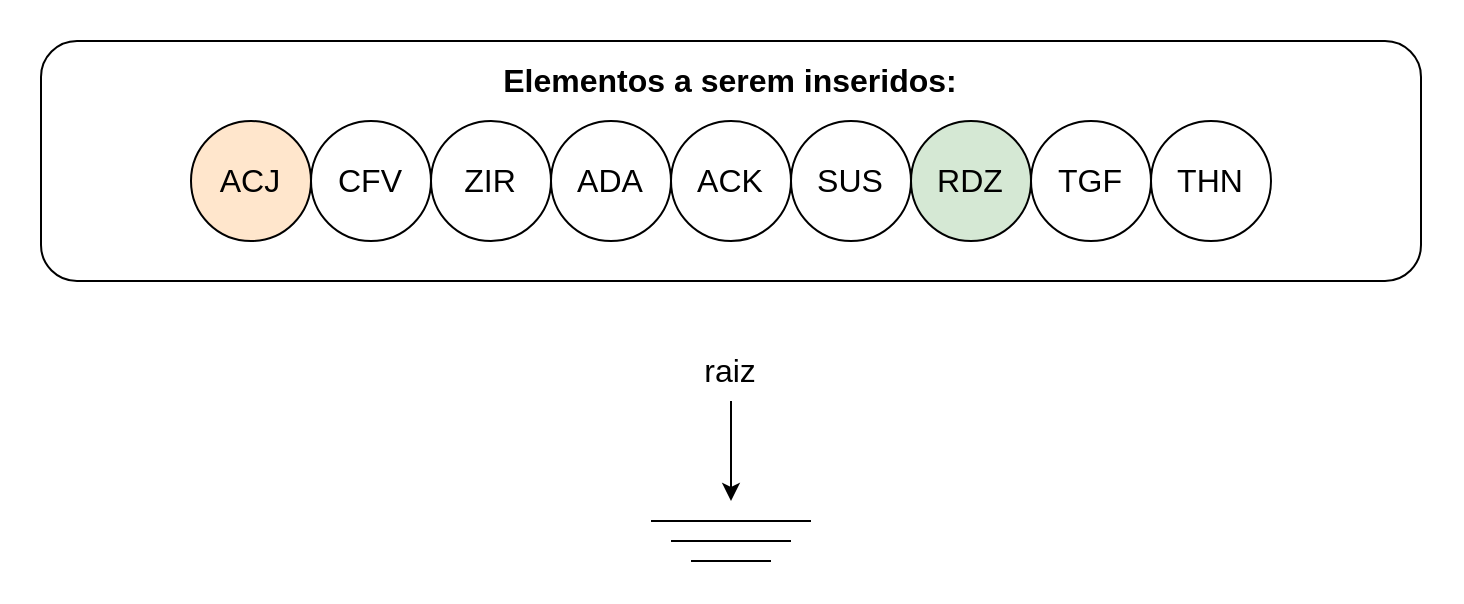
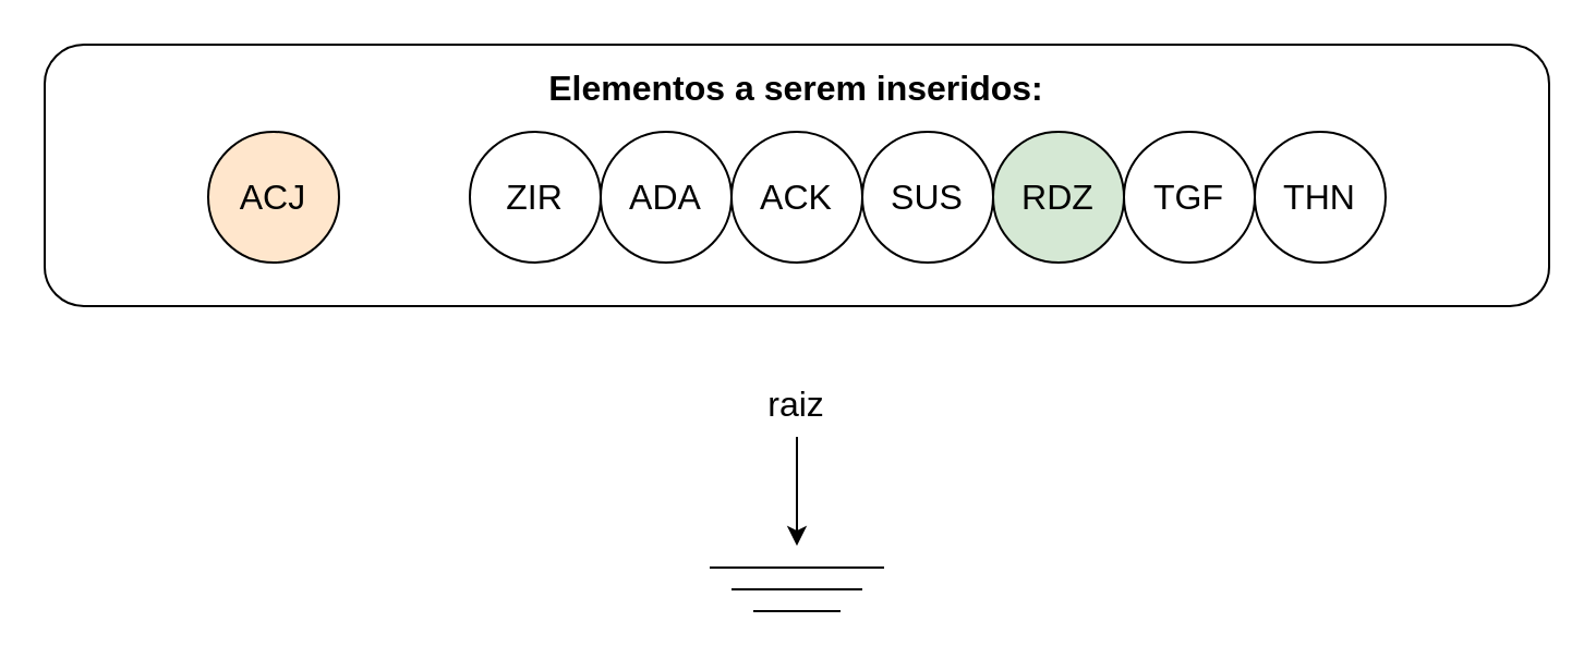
  <mxCell id="0" />
  <mxCell id="1" parent="0" />
  <mxCell id="2" value="" style="endArrow=none;html=1;rounded=0;fontStyle=1" edge="1" parent="1"><mxGeometry width="50" height="50" relative="1" as="geometry"><mxPoint x="325" y="260" as="sourcePoint" /><mxPoint x="405" y="260" as="targetPoint" /></mxGeometry></mxCell>
  <mxCell id="3" value="" style="endArrow=none;html=1;rounded=0;fontStyle=1" edge="1" parent="1"><mxGeometry width="50" height="50" relative="1" as="geometry"><mxPoint x="335" y="270" as="sourcePoint" /><mxPoint x="395" y="270" as="targetPoint" /><Array as="points"><mxPoint x="375" y="270" /></Array></mxGeometry></mxCell>
  <mxCell id="4" value="" style="endArrow=none;html=1;rounded=0;fontStyle=1" edge="1" parent="1"><mxGeometry width="50" height="50" relative="1" as="geometry"><mxPoint x="345" y="280" as="sourcePoint" /><mxPoint x="385" y="280" as="targetPoint" /></mxGeometry></mxCell>
  <mxCell id="5" value="raiz" style="text;html=1;align=center;verticalAlign=middle;whiteSpace=wrap;rounded=0;fontSize=16;" vertex="1" parent="1"><mxGeometry x="335" y="170" width="60" height="30" as="geometry" /></mxCell>
  <mxCell id="6" value="" style="endArrow=classic;html=1;rounded=0;exitX=0.5;exitY=1;exitDx=0;exitDy=0;" edge="1" parent="1" source="5"><mxGeometry width="50" height="50" relative="1" as="geometry"><mxPoint x="341" y="440" as="sourcePoint" /><mxPoint x="365" y="250" as="targetPoint" /></mxGeometry></mxCell>
  <mxCell id="7" value="" style="rounded=1;whiteSpace=wrap;html=1;fillColor=none;" vertex="1" parent="1"><mxGeometry x="20" y="20" width="690" height="120" as="geometry" /></mxCell>
  <mxCell id="8" value="&lt;span style=&quot;font-size: 16px;&quot;&gt;ACJ&lt;/span&gt;" style="ellipse;whiteSpace=wrap;html=1;aspect=fixed;fillColor=#ffe6cc;" vertex="1" parent="1"><mxGeometry x="95" y="60" width="60" height="60" as="geometry" /></mxCell>
- <mxCell id="9" value="&lt;font style=&quot;font-size: 16px;&quot;&gt;CFV&lt;/font&gt;" style="ellipse;whiteSpace=wrap;html=1;aspect=fixed;" vertex="1" parent="1"><mxGeometry x="155" y="60" width="60" height="60" as="geometry" /></mxCell>
  <mxCell id="10" value="&lt;font style=&quot;font-size: 16px;&quot;&gt;ZIR&lt;/font&gt;" style="ellipse;whiteSpace=wrap;html=1;aspect=fixed;" vertex="1" parent="1"><mxGeometry x="215" y="60" width="60" height="60" as="geometry" /></mxCell>
  <mxCell id="11" value="&lt;font style=&quot;font-size: 16px;&quot;&gt;ADA&lt;/font&gt;" style="ellipse;whiteSpace=wrap;html=1;aspect=fixed;" vertex="1" parent="1"><mxGeometry x="275" y="60" width="60" height="60" as="geometry" /></mxCell>
  <mxCell id="12" value="&lt;font style=&quot;font-size: 16px;&quot;&gt;ACK&lt;/font&gt;" style="ellipse;whiteSpace=wrap;html=1;aspect=fixed;" vertex="1" parent="1"><mxGeometry x="335" y="60" width="60" height="60" as="geometry" /></mxCell>
  <mxCell id="13" value="&lt;font style=&quot;font-size: 16px;&quot;&gt;SUS&lt;/font&gt;" style="ellipse;whiteSpace=wrap;html=1;aspect=fixed;" vertex="1" parent="1"><mxGeometry x="395" y="60" width="60" height="60" as="geometry" /></mxCell>
  <mxCell id="14" value="&lt;font style=&quot;font-size: 16px;&quot;&gt;RDZ&lt;/font&gt;" style="ellipse;whiteSpace=wrap;html=1;aspect=fixed;fillColor=#d5e8d4;" vertex="1" parent="1"><mxGeometry x="455" y="60" width="60" height="60" as="geometry" /></mxCell>
  <mxCell id="15" value="&lt;font style=&quot;font-size: 16px;&quot;&gt;TGF&lt;/font&gt;" style="ellipse;whiteSpace=wrap;html=1;aspect=fixed;" vertex="1" parent="1"><mxGeometry x="515" y="60" width="60" height="60" as="geometry" /></mxCell>
  <mxCell id="16" value="&lt;font style=&quot;font-size: 16px;&quot;&gt;THN&lt;/font&gt;" style="ellipse;whiteSpace=wrap;html=1;aspect=fixed;" vertex="1" parent="1"><mxGeometry x="575" y="60" width="60" height="60" as="geometry" /></mxCell>
  <mxCell id="17" value="&lt;b&gt;Elementos a serem inseridos:&lt;/b&gt;" style="text;html=1;align=center;verticalAlign=middle;whiteSpace=wrap;rounded=0;fontSize=16;" vertex="1" parent="1"><mxGeometry x="245" y="30" width="240" height="20" as="geometry" /></mxCell>
